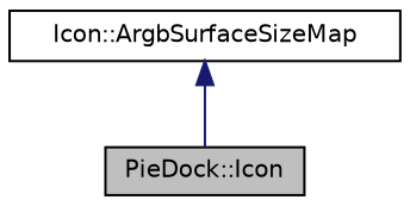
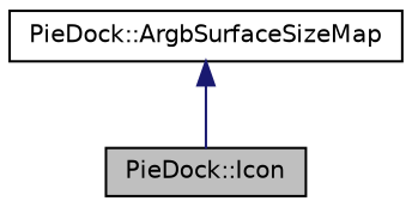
  digraph {
    node [color=black fontname=Helvetica fontsize=10 shape=record style=filled]
    n1 [fillcolor=grey75 fontcolor=black height=0.2 label="PieDock::Icon" width=0.4]
-   n2 [fillcolor=white height=0.2 label="Icon::ArgbSurfaceSizeMap" width=0.4]
+   n2 [fillcolor=white height=0.2 label="PieDock::ArgbSurfaceSizeMap" width=0.4]
    n2 -> n1 [color=midnightblue dir=back fontname=Helvetica fontsize=10 labelfontname=Helvetica labelfontsize=10 style=solid]
  }
